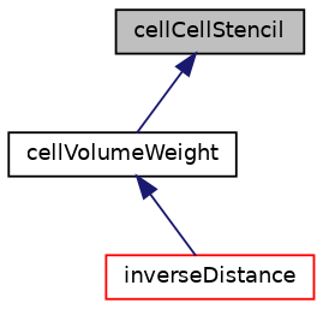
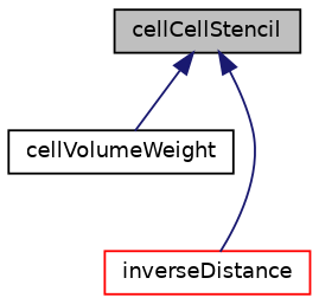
  digraph {
    node [color=black fontname=Helvetica fontsize=10 shape=record]
    edge [color=midnightblue dir=back fontname=Helvetica fontsize=10 labelfontname=Helvetica labelfontsize=10 style=solid]
    n1 [fillcolor=grey75 fontcolor=black height=0.2 label=cellCellStencil style=filled width=0.4]
    n2 [height=0.2 label=cellVolumeWeight width=0.4]
    n3 [color=red height=0.2 label=inverseDistance width=0.4]
    n1 -> n2
-   n2 -> n3
+   n1 -> n3
  }
